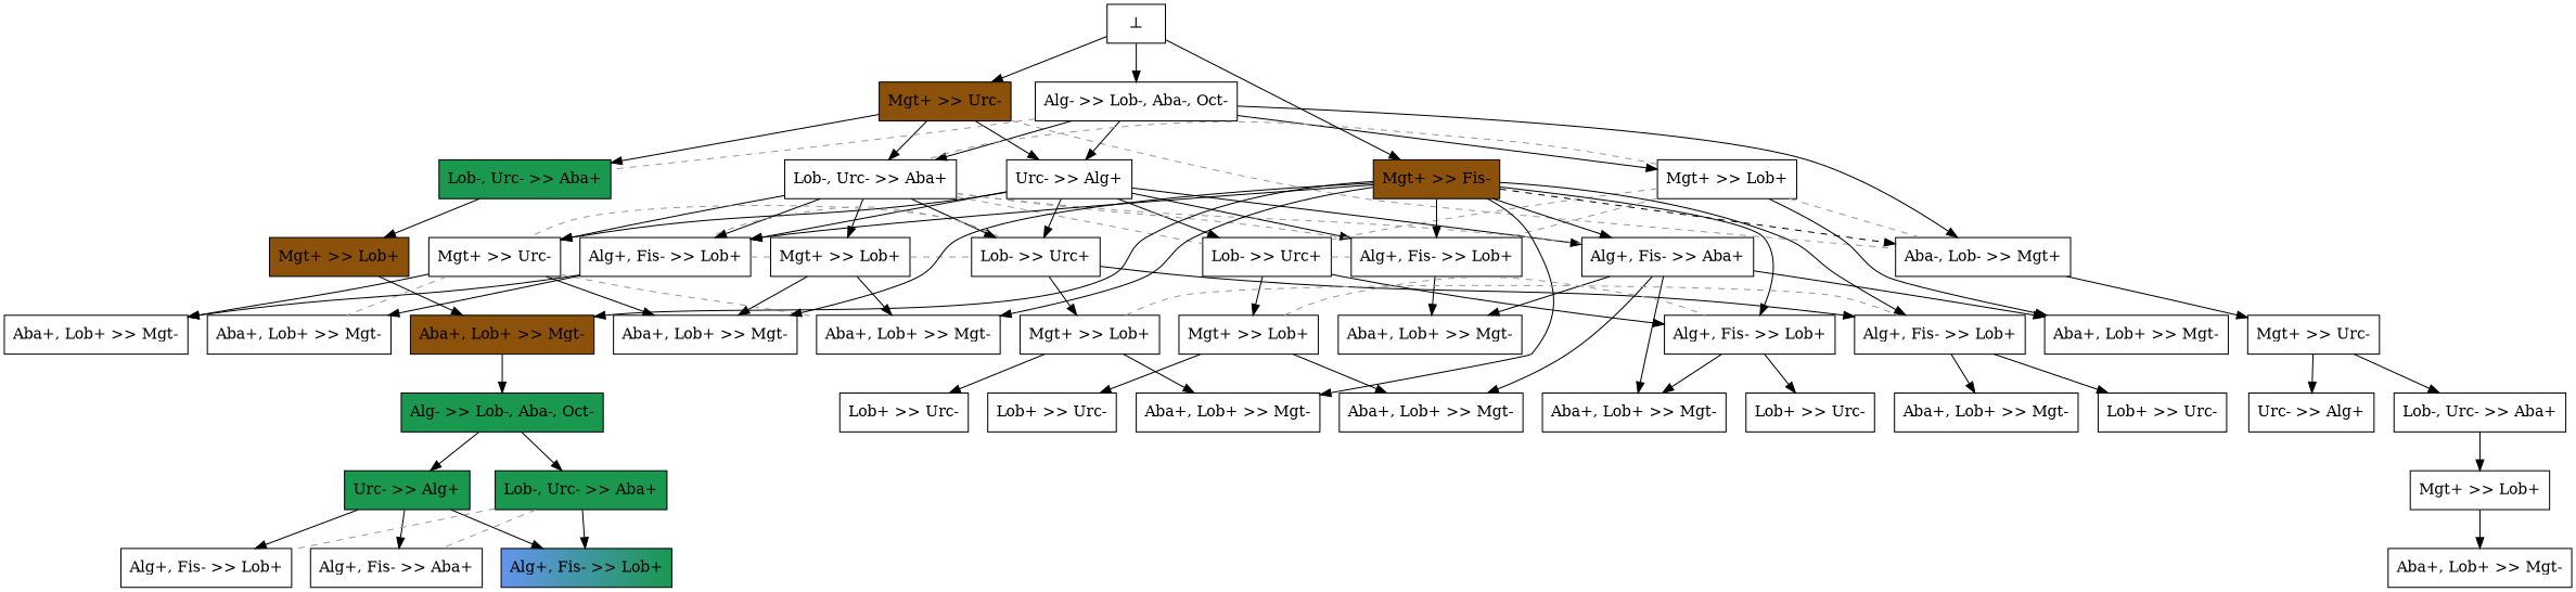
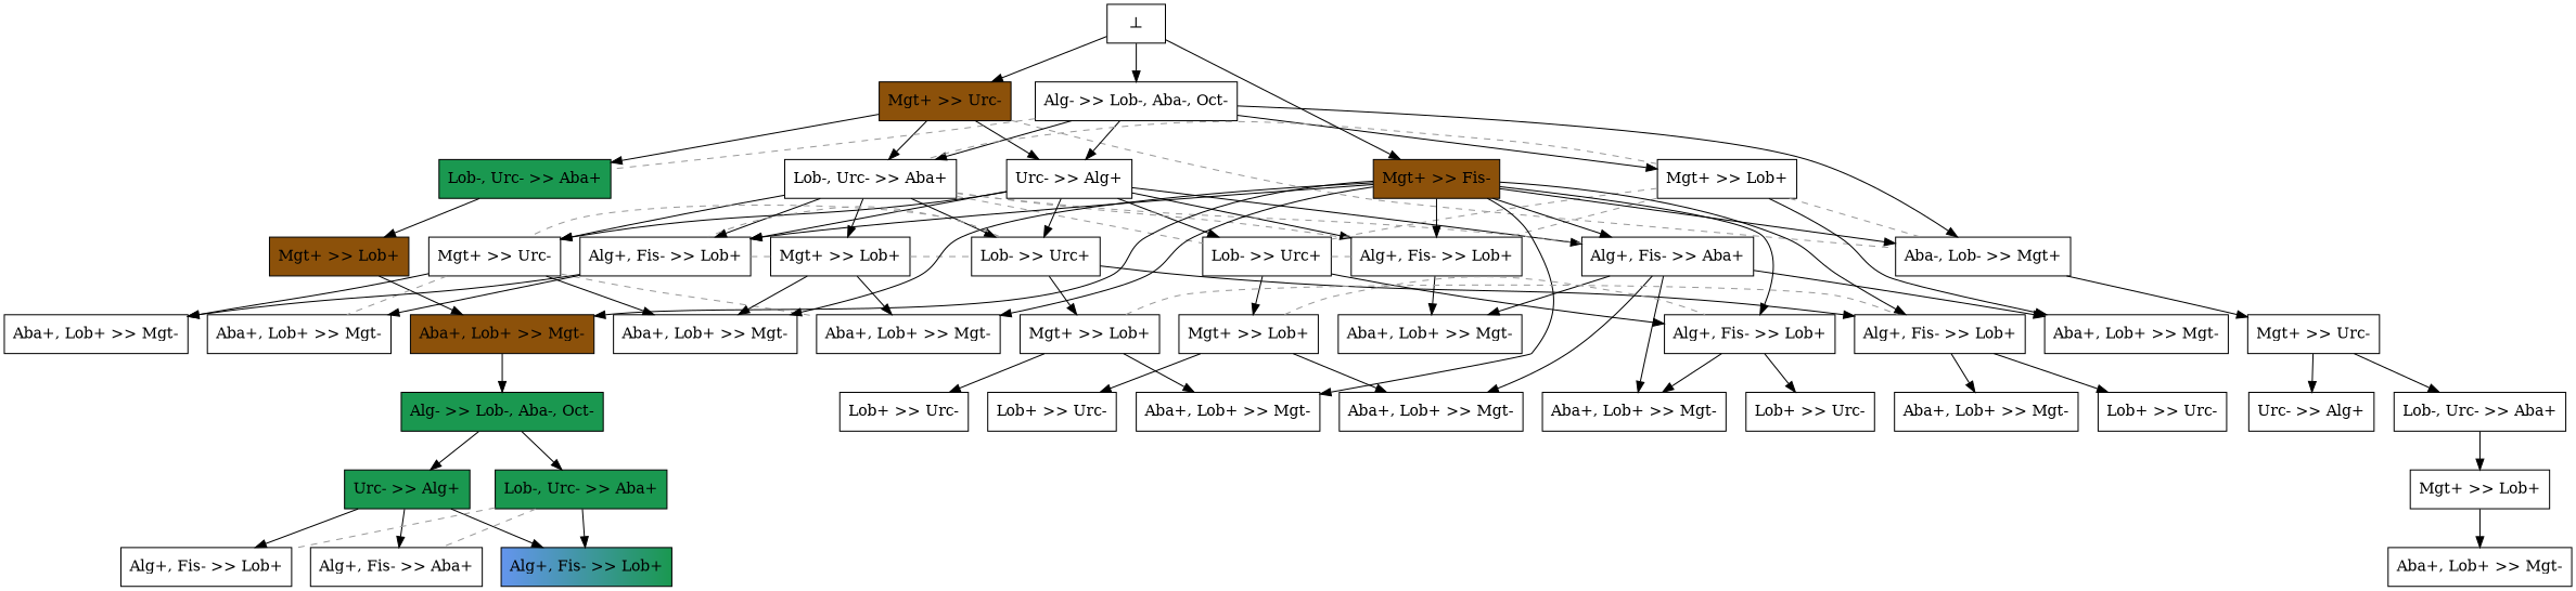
  digraph {
    node [color=black fillcolor="white:white" shape=box style=filled]
    n1 [fillcolor="#8c510a:#8c510a" label="Mgt+ >> Urc-"]
    n2 [fillcolor="#1a9850:#1a9850" label="Lob-, Urc- >> Aba+"]
    n3 [label="Urc- >> Alg+"]
    n4 [label="Lob-, Urc- >> Aba+"]
    n5 [label="Aba-, Lob- >> Mgt+"]
    n6 [fillcolor="#8c510a:#8c510a" label="Mgt+ >> Lob+"]
    n7 [label="Alg- >> Lob-, Aba-, Oct-"]
    n8 [label="Mgt+ >> Lob+"]
    n9 [label="Lob- >> Urc+"]
    n10 [label="Alg+, Fis- >> Lob+"]
    n11 [label="Aba+, Lob+ >> Mgt-"]
    n12 [label="Alg+, Fis- >> Aba+"]
    n13 [label="Lob- >> Urc+"]
    n14 [label="Mgt+ >> Urc-"]
    n15 [label="Alg+, Fis- >> Lob+"]
    n16 [label="Mgt+ >> Lob+"]
    n17 [fillcolor="#8c510a:#8c510a" label="Aba+, Lob+ >> Mgt-"]
    n18 [label="Mgt+ >> Urc-"]
    n19 [fillcolor="#8c510a:#8c510a" label="Mgt+ >> Fis-"]
    n20 [label="Alg+, Fis- >> Lob+"]
    n21 [label="Aba+, Lob+ >> Mgt-"]
    n22 [label="Alg+, Fis- >> Lob+"]
    n23 [label="Aba+, Lob+ >> Mgt-"]
    n24 [label="Aba+, Lob+ >> Mgt-"]
    n25 [label="Mgt+ >> Lob+"]
    n26 [label="Urc- >> Alg+"]
    n27 [label="Lob-, Urc- >> Aba+"]
    n28 [label="Aba+, Lob+ >> Mgt-"]
    n29 [label="Aba+, Lob+ >> Mgt-"]
    n30 [label="Aba+, Lob+ >> Mgt-"]
    n31 [label="Mgt+ >> Lob+"]
    n32 [label="Aba+, Lob+ >> Mgt-"]
    n33 [label="Aba+, Lob+ >> Mgt-"]
    n34 [label="Lob+ >> Urc-"]
    n35 [label="Mgt+ >> Lob+"]
    n36 [fillcolor="#1a9850:#1a9850" label="Alg- >> Lob-, Aba-, Oct-"]
    n37 [label="Lob+ >> Urc-"]
    n38 [label="Lob+ >> Urc-"]
    n39 [label="Aba+, Lob+ >> Mgt-"]
    n40 [fillcolor="#1a9850:#1a9850" label="Urc- >> Alg+"]
    n41 [fillcolor="#1a9850:#1a9850" label="Lob-, Urc- >> Aba+"]
    n42 [label="Aba+, Lob+ >> Mgt-"]
    n43 [label="Lob+ >> Urc-"]
    n44 [label="Alg+, Fis- >> Aba+"]
    n45 [fillcolor="cornflowerblue:#1a9850" label="Alg+, Fis- >> Lob+"]
    n46 [label="Alg+, Fis- >> Lob+"]
    n47 [fillcolor=white label="⊥" color=""]
    n1 -> n2
    n1 -> n3
    n1 -> n4
    n1 -> n5 [arrowhead=none color=gray60 constraint=false style=dashed]
    n2 -> n6
    n3 -> n9
    n3 -> n10
    n3 -> n12
    n3 -> n13
    n3 -> n14
    n3 -> n15
    n4 -> n9 [arrowhead=none color=gray60 constraint=false style=dashed]
    n4 -> n10 [arrowhead=none color=gray60 constraint=false style=dashed]
    n4 -> n12 [arrowhead=none color=gray60 constraint=false style=dashed]
    n4 -> n13
    n4 -> n14
    n4 -> n15
    n4 -> n16
    n5 -> n18
    n6 -> n17
    n7 -> n2 [arrowhead=none color=gray60 constraint=false style=dashed]
    n7 -> n3
    n7 -> n4
    n7 -> n5
    n7 -> n8
    n8 -> n4 [arrowhead=none color=gray60 constraint=false style=dashed]
    n8 -> n5 [arrowhead=none color=gray60 constraint=false style=dashed]
    n8 -> n9 [arrowhead=none color=gray60 constraint=false style=dashed]
    n8 -> n10 [arrowhead=none color=gray60 constraint=false style=dashed]
    n8 -> n11
    n9 -> n10 [arrowhead=none color=gray60 constraint=false style=dashed]
    n9 -> n20
    n9 -> n25
    n10 -> n28
    n12 -> n11
    n12 -> n28
    n12 -> n29
    n12 -> n30
    n13 -> n14 [arrowhead=none color=gray60 constraint=false style=dashed]
    n13 -> n15 [arrowhead=none color=gray60 constraint=false style=dashed]
    n13 -> n22
    n13 -> n31
    n14 -> n21 [arrowhead=none color=gray60 constraint=false style=dashed]
    n14 -> n23
    n14 -> n32
    n14 -> n33 [arrowhead=none color=gray60 constraint=false style=dashed]
    n15 -> n32
    n15 -> n33
    n16 -> n13 [arrowhead=none color=gray60 constraint=false style=dashed]
    n16 -> n15 [arrowhead=none color=gray60 constraint=false style=dashed]
    n16 -> n21
    n16 -> n23
    n17 -> n36
    n18 -> n26
    n18 -> n27
-   n19 -> n5 [style=dashed]
+   n19 -> n5
    n19 -> n10
    n19 -> n12
    n19 -> n15
    n19 -> n17
    n19 -> n20
    n19 -> n21
    n19 -> n22
    n19 -> n23
    n19 -> n24
    n20 -> n29
    n20 -> n37
    n22 -> n42
    n22 -> n43
    n25 -> n20 [arrowhead=none color=gray60 constraint=false style=dashed]
    n25 -> n30
    n25 -> n34
    n27 -> n35
    n31 -> n22 [arrowhead=none color=gray60 constraint=false style=dashed]
    n31 -> n24
    n31 -> n38
    n35 -> n39
    n36 -> n40
    n36 -> n41
    n40 -> n44
    n40 -> n45
    n40 -> n46
    n41 -> n44 [arrowhead=none color=gray60 constraint=false style=dashed]
    n41 -> n45
    n41 -> n46 [arrowhead=none color=gray60 constraint=false style=dashed]
    n47 -> n1
    n47 -> n7
    n47 -> n19
  }
